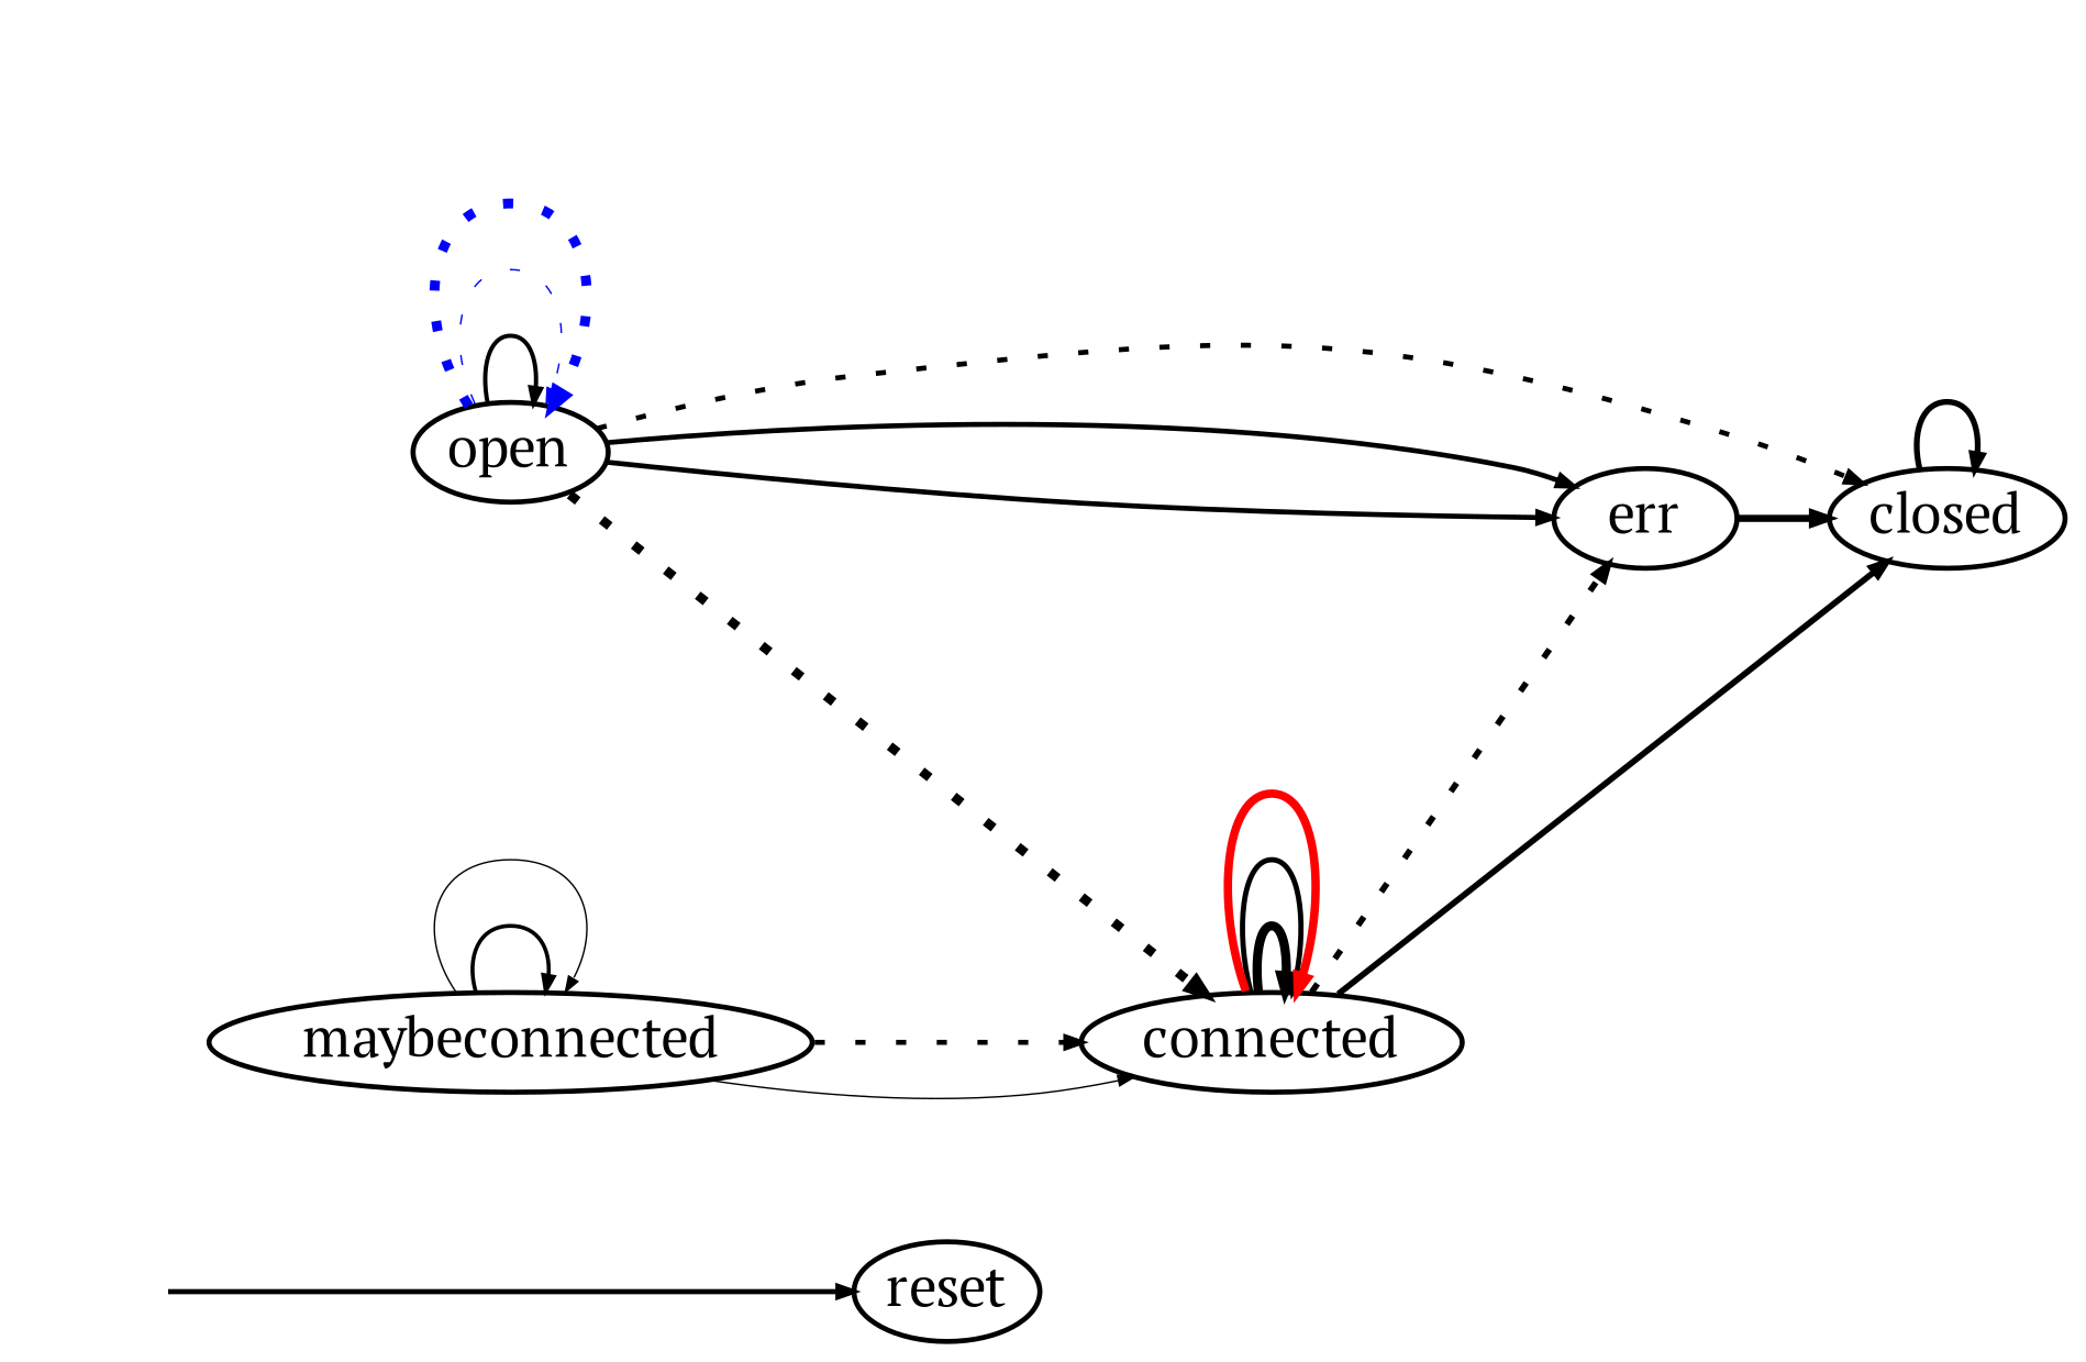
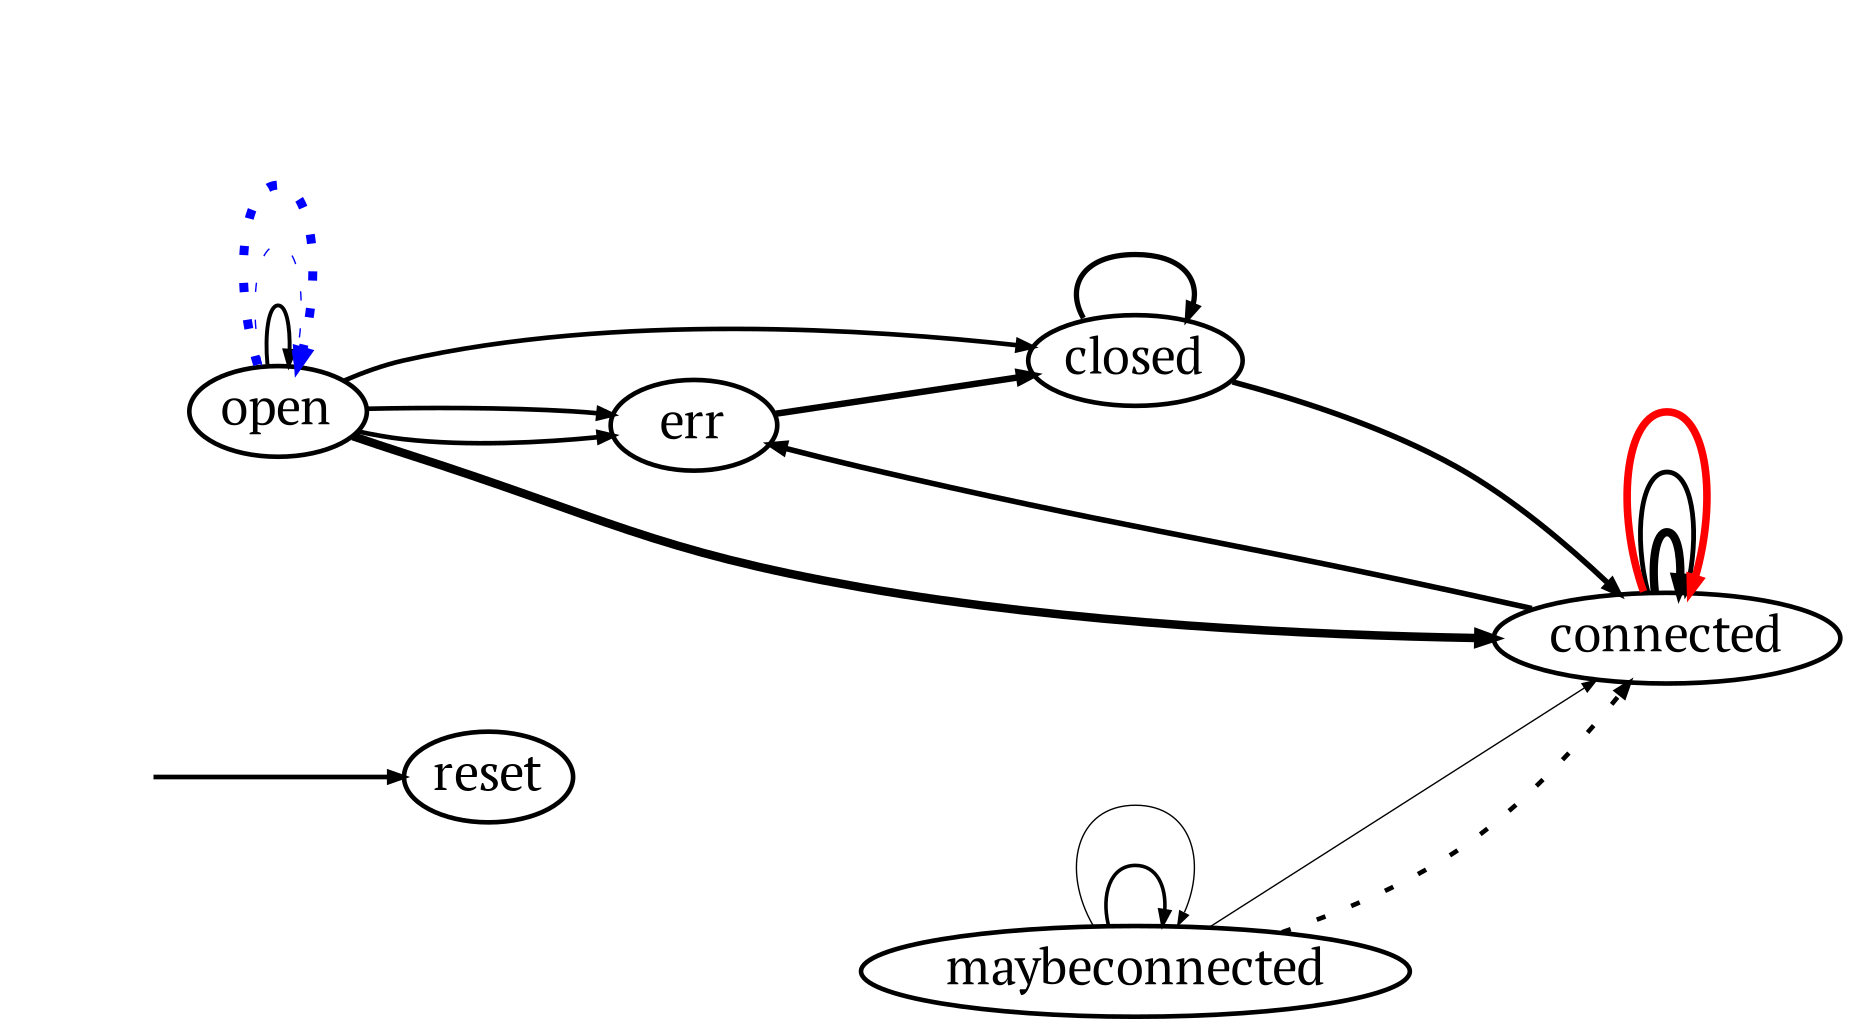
  digraph {
    fontname="PT Serif"
    nodesep=0.18
    rankdir=LR
    ranksep=0.08
    node [fontname="PT Serif" fontsize=11.0 margin=0.01 shape=ellipse]
    edge [arrowhead=normal arrowsize=.3 fontname="PT Serif" fontsize=6.0 margin=0.05 penwidth=0.3010299956639812]
    None [height=0.1 shape=none style=invis width=0.1]
    reset [height=0.1 width=0.5]
    open [height=0.1 width=0.5]
    err [height=0.1 width=0.5]
    closed [height=0.1 width=0.5]
    connected [height=0.1 width=0.5]
    maybeconnected [height=0.1 width=0.5]
    subgraph sub_1 {
      rank=source
      None
    }
    None -> reset [penwidth=""]
    open -> open [label=" " penwidth=0.8450980400142568]
    open -> open [color=blue label=" " style=dotted]
    open -> open [color=blue label=" " penwidth=1.9395192526186185 style=dotted]
    open -> err [label=" " penwidth=1.0]
    open -> err [label=" " penwidth=1.0]
-   open -> closed [label=" " penwidth=1.0 style=dotted]
-   open -> connected [label=" " penwidth=1.8325089127062364 style=dotted]
+   open -> closed [label=" " penwidth=1.0]
+   open -> connected [label=" " penwidth=1.8325089127062364]
    err -> closed [label=" " penwidth=1.3979400086720377]
    closed -> closed [label=" " penwidth=1.146128035678238]
-   connected -> err [label=" " penwidth=1.2041199826559248 style=dotted]
-   connected -> closed [label=" " penwidth=1.2041199826559248]
+   connected -> err [label=" " penwidth=1.2041199826559248]
+   closed -> connected [label=" " penwidth=1.2041199826559248]
    connected -> connected [label=" " penwidth=1.7993405494535817]
    connected -> connected [label=" " penwidth=1.0413926851582251]
    connected -> connected [color=red label=" " penwidth=1.6434526764861874]
    maybeconnected -> connected [style=dotted penwidth=""]
    maybeconnected -> connected [label=" "]
    maybeconnected -> maybeconnected [label=" " penwidth=0.7781512503836436]
    maybeconnected -> maybeconnected [label=" "]
  }
